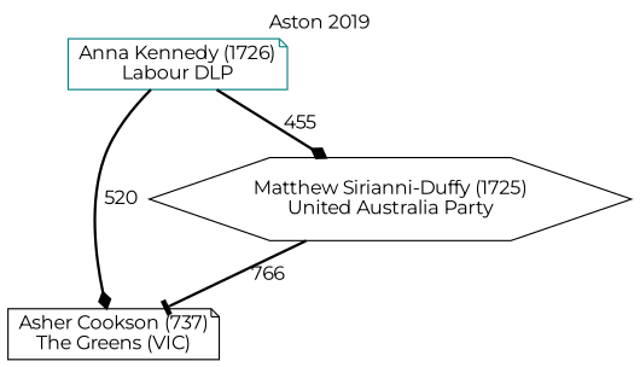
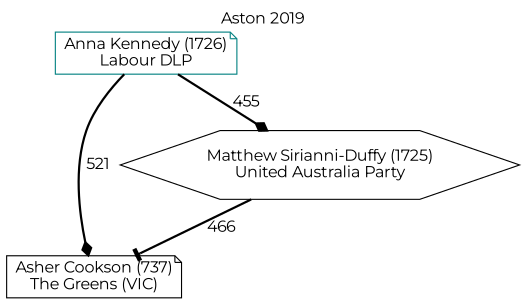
  digraph {
    fontname=Montserrat
    label="Aston 2019"
    labelloc=t
    mclimit=10
    node [color=black fontname=Montserrat shape=note]
    edge [arrowhead=diamond fontname=Montserrat style=bold]
    n1 [color=teal label="Anna Kennedy (1726)\nLabour DLP"]
    n2 [label="Asher Cookson (737)\nThe Greens (VIC)"]
    n3 [label="Matthew Sirianni-Duffy (1725)\nUnited Australia Party" shape=hexagon]
-   n1 -> n2 [label=520]
+   n1 -> n2 [label=521]
    n1 -> n3 [label=455]
-   n3 -> n2 [arrowhead=tee label=766]
+   n3 -> n2 [arrowhead=tee label=466]
  }
